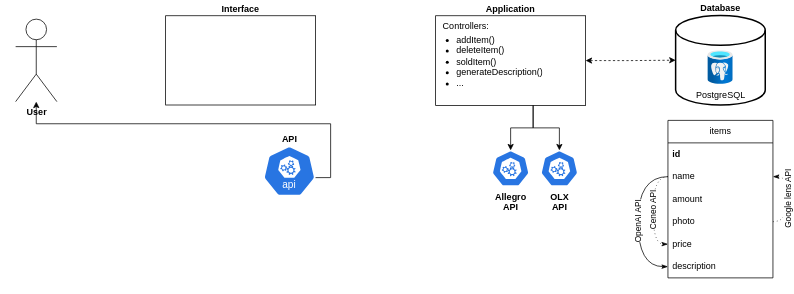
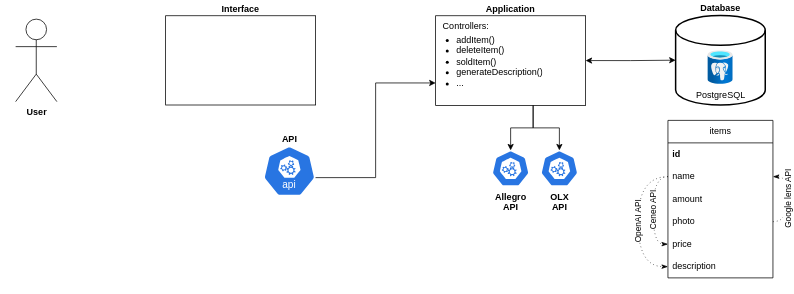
  <mxCell id="0" />
  <mxCell id="1" parent="0" />
  <mxCell id="2" value="User" style="shape=umlActor;verticalLabelPosition=bottom;verticalAlign=top;html=1;outlineConnect=0;fontStyle=1" vertex="1" parent="1"><mxGeometry x="20" y="25" width="55" height="110" as="geometry" /></mxCell>
  <mxCell id="3" value="Interface" style="rounded=0;whiteSpace=wrap;html=1;labelPosition=center;verticalLabelPosition=top;align=center;verticalAlign=bottom;fontStyle=1" vertex="1" parent="1"><mxGeometry x="220" y="20.5" width="200" height="119" as="geometry" /></mxCell>
  <mxCell id="4" value="Application" style="rounded=0;whiteSpace=wrap;html=1;labelPosition=center;verticalLabelPosition=top;align=center;verticalAlign=bottom;fontStyle=1" vertex="1" parent="1"><mxGeometry x="580" y="20.5" width="200" height="119.5" as="geometry" /></mxCell>
  <mxCell id="5" value="Database" style="strokeWidth=2;html=1;shape=mxgraph.flowchart.database;whiteSpace=wrap;fontStyle=1;labelPosition=center;verticalLabelPosition=top;align=center;verticalAlign=bottom;" vertex="1" parent="1"><mxGeometry x="900" y="20" width="119.5" height="119.5" as="geometry" /></mxCell>
- <mxCell id="6" style="edgeStyle=orthogonalEdgeStyle;rounded=0;orthogonalLoop=1;jettySize=auto;html=1;exitX=1;exitY=0.5;exitDx=0;exitDy=0;entryX=0;entryY=0.5;entryDx=0;entryDy=0;entryPerimeter=0;dashed=1;startArrow=classic;startFill=1;" edge="1" parent="1" source="4" target="5"><mxGeometry relative="1" as="geometry" /></mxCell>
+ <mxCell id="6" style="edgeStyle=orthogonalEdgeStyle;rounded=0;orthogonalLoop=1;jettySize=auto;html=1;exitX=1;exitY=0.5;exitDx=0;exitDy=0;entryX=0;entryY=0.5;entryDx=0;entryDy=0;entryPerimeter=0;dashed=0;startArrow=classic;startFill=1;" edge="1" parent="1" source="4" target="5"><mxGeometry relative="1" as="geometry" /></mxCell>
  <mxCell id="7" value="PostgreSQL" style="image;aspect=fixed;html=1;points=[];align=center;fontSize=12;image=img/lib/azure2/databases/Azure_Database_PostgreSQL_Server.svg;" vertex="1" parent="1"><mxGeometry x="942.87" y="66.91" width="33.75" height="45" as="geometry" /></mxCell>
  <mxCell id="8" value="items" style="swimlane;fontStyle=0;childLayout=stackLayout;horizontal=1;startSize=30;horizontalStack=0;resizeParent=1;resizeParentMax=0;resizeLast=0;collapsible=1;marginBottom=0;whiteSpace=wrap;html=1;" vertex="1" parent="1"><mxGeometry x="889.75" y="160" width="140" height="210" as="geometry"><mxRectangle x="989.75" y="380" width="70" height="30" as="alternateBounds" /></mxGeometry></mxCell>
  <mxCell id="9" value="id" style="text;strokeColor=none;fillColor=none;align=left;verticalAlign=middle;spacingLeft=4;spacingRight=4;overflow=hidden;points=[[0,0.5],[1,0.5]];portConstraint=eastwest;rotatable=0;whiteSpace=wrap;html=1;fontStyle=1" vertex="1" parent="8"><mxGeometry y="30" width="140" height="30" as="geometry" /></mxCell>
  <mxCell id="10" value="Ceneo API" style="edgeStyle=orthogonalEdgeStyle;rounded=0;orthogonalLoop=1;jettySize=auto;html=1;exitX=0;exitY=0.5;exitDx=0;exitDy=0;entryX=0;entryY=0.5;entryDx=0;entryDy=0;curved=1;dashed=1;dashPattern=1 4;endArrow=classicThin;endFill=1;horizontal=0;" edge="1" parent="8" source="12" target="16"><mxGeometry x="-0.003" relative="1" as="geometry"><mxPoint as="offset" /></mxGeometry></mxCell>
- <mxCell id="11" value="OpenAI API" style="edgeStyle=orthogonalEdgeStyle;rounded=0;orthogonalLoop=1;jettySize=auto;html=1;exitX=0;exitY=0.5;exitDx=0;exitDy=0;entryX=0;entryY=0.5;entryDx=0;entryDy=0;endArrow=classicThin;endFill=1;dashed=0;dashPattern=1 4;curved=1;horizontal=0;" edge="1" parent="8" source="12" target="17"><mxGeometry relative="1" as="geometry"><Array as="points"><mxPoint x="-40" y="75" /><mxPoint x="-40" y="195" /></Array></mxGeometry></mxCell>
+ <mxCell id="11" value="OpenAI API" style="edgeStyle=orthogonalEdgeStyle;rounded=0;orthogonalLoop=1;jettySize=auto;html=1;exitX=0;exitY=0.5;exitDx=0;exitDy=0;entryX=0;entryY=0.5;entryDx=0;entryDy=0;endArrow=classicThin;endFill=1;dashed=1;dashPattern=1 4;curved=1;horizontal=0;" edge="1" parent="8" source="12" target="17"><mxGeometry relative="1" as="geometry"><Array as="points"><mxPoint x="-40" y="75" /><mxPoint x="-40" y="195" /></Array></mxGeometry></mxCell>
  <mxCell id="12" value="name" style="text;strokeColor=none;fillColor=none;align=left;verticalAlign=middle;spacingLeft=4;spacingRight=4;overflow=hidden;points=[[0,0.5],[1,0.5]];portConstraint=eastwest;rotatable=0;whiteSpace=wrap;html=1;" vertex="1" parent="8"><mxGeometry y="60" width="140" height="30" as="geometry" /></mxCell>
  <mxCell id="13" value="amount" style="text;strokeColor=none;fillColor=none;align=left;verticalAlign=middle;spacingLeft=4;spacingRight=4;overflow=hidden;points=[[0,0.5],[1,0.5]];portConstraint=eastwest;rotatable=0;whiteSpace=wrap;html=1;" vertex="1" parent="8"><mxGeometry y="90" width="140" height="30" as="geometry" /></mxCell>
  <mxCell id="14" value="Google lens API" style="edgeStyle=orthogonalEdgeStyle;rounded=0;orthogonalLoop=1;jettySize=auto;html=1;exitX=1;exitY=0.5;exitDx=0;exitDy=0;entryX=1;entryY=0.5;entryDx=0;entryDy=0;curved=1;dashed=1;dashPattern=1 4;verticalAlign=middle;endArrow=classicThin;endFill=1;horizontal=0;" edge="1" parent="8" source="15" target="12"><mxGeometry relative="1" as="geometry"><Array as="points"><mxPoint x="160" y="135" /><mxPoint x="160" y="75" /></Array></mxGeometry></mxCell>
  <mxCell id="15" value="photo" style="text;strokeColor=none;fillColor=none;align=left;verticalAlign=middle;spacingLeft=4;spacingRight=4;overflow=hidden;points=[[0,0.5],[1,0.5]];portConstraint=eastwest;rotatable=0;whiteSpace=wrap;html=1;" vertex="1" parent="8"><mxGeometry y="120" width="140" height="30" as="geometry" /></mxCell>
  <mxCell id="16" value="price" style="text;strokeColor=none;fillColor=none;align=left;verticalAlign=middle;spacingLeft=4;spacingRight=4;overflow=hidden;points=[[0,0.5],[1,0.5]];portConstraint=eastwest;rotatable=0;whiteSpace=wrap;html=1;" vertex="1" parent="8"><mxGeometry y="150" width="140" height="30" as="geometry" /></mxCell>
  <mxCell id="17" value="description" style="text;strokeColor=none;fillColor=none;align=left;verticalAlign=middle;spacingLeft=4;spacingRight=4;overflow=hidden;points=[[0,0.5],[1,0.5]];portConstraint=eastwest;rotatable=0;whiteSpace=wrap;html=1;" vertex="1" parent="8"><mxGeometry y="180" width="140" height="30" as="geometry" /></mxCell>
  <mxCell id="18" value="Controllers:" style="text;html=1;align=center;verticalAlign=middle;resizable=0;points=[];autosize=1;strokeColor=none;fillColor=none;" vertex="1" parent="1"><mxGeometry x="580" y="20" width="80" height="30" as="geometry" /></mxCell>
  <mxCell id="19" value="&lt;ul&gt;&lt;li&gt;addItem()&lt;/li&gt;&lt;li&gt;deleteItem()&lt;/li&gt;&lt;li&gt;soldItem()&lt;/li&gt;&lt;li&gt;generateDescription()&lt;/li&gt;&lt;li&gt;...&lt;/li&gt;&lt;/ul&gt;" style="text;strokeColor=none;fillColor=none;html=1;whiteSpace=wrap;verticalAlign=top;overflow=hidden;align=left;spacing=-12;" vertex="1" parent="1"><mxGeometry x="580" y="41" width="150" height="79.75" as="geometry" /></mxCell>
  <mxCell id="20" value="Allegro&lt;br&gt;API" style="aspect=fixed;sketch=0;html=1;dashed=0;whitespace=wrap;verticalLabelPosition=bottom;verticalAlign=top;fillColor=#2875E2;strokeColor=#ffffff;points=[[0.005,0.63,0],[0.1,0.2,0],[0.9,0.2,0],[0.5,0,0],[0.995,0.63,0],[0.72,0.99,0],[0.5,1,0],[0.28,0.99,0]];shape=mxgraph.kubernetes.icon2;prIcon=api;labelPosition=center;align=center;fontStyle=1" vertex="1" parent="1"><mxGeometry x="655" y="200" width="50" height="48" as="geometry" /></mxCell>
  <mxCell id="21" style="edgeStyle=orthogonalEdgeStyle;rounded=0;orthogonalLoop=1;jettySize=auto;html=1;entryX=0.5;entryY=0;entryDx=0;entryDy=0;entryPerimeter=0;" edge="1" parent="1" target="20"><mxGeometry relative="1" as="geometry"><mxPoint x="710" y="140" as="sourcePoint" /><Array as="points"><mxPoint x="710" y="140" /><mxPoint x="710" y="170" /><mxPoint x="680" y="170" /></Array></mxGeometry></mxCell>
  <mxCell id="22" value="OLX&lt;br&gt;API" style="aspect=fixed;sketch=0;html=1;dashed=0;whitespace=wrap;verticalLabelPosition=bottom;verticalAlign=top;fillColor=#2875E2;strokeColor=#ffffff;points=[[0.005,0.63,0],[0.1,0.2,0],[0.9,0.2,0],[0.5,0,0],[0.995,0.63,0],[0.72,0.99,0],[0.5,1,0],[0.28,0.99,0]];shape=mxgraph.kubernetes.icon2;prIcon=api;labelPosition=center;align=center;fontStyle=1" vertex="1" parent="1"><mxGeometry x="720" y="200" width="50" height="48" as="geometry" /></mxCell>
  <mxCell id="23" style="edgeStyle=orthogonalEdgeStyle;rounded=0;orthogonalLoop=1;jettySize=auto;html=1;entryX=0.5;entryY=0;entryDx=0;entryDy=0;entryPerimeter=0;" edge="1" parent="1" target="22"><mxGeometry relative="1" as="geometry"><mxPoint x="710" y="140" as="sourcePoint" /><Array as="points"><mxPoint x="710" y="140" /><mxPoint x="710" y="170" /><mxPoint x="745" y="170" /></Array></mxGeometry></mxCell>
- <mxCell id="24" style="edgeStyle=orthogonalEdgeStyle;rounded=0;orthogonalLoop=1;jettySize=auto;html=1;exitX=0.995;exitY=0.63;exitDx=0;exitDy=0;exitPerimeter=0;" edge="1" parent="1" source="25" target="2"><mxGeometry relative="1" as="geometry" /></mxCell>
+ <mxCell id="24" style="edgeStyle=orthogonalEdgeStyle;rounded=0;orthogonalLoop=1;jettySize=auto;html=1;exitX=0.995;exitY=0.63;exitDx=0;exitDy=0;exitPerimeter=0;entryX=0;entryY=0.75;entryDx=0;entryDy=0;" edge="1" parent="1" source="25" target="4"><mxGeometry relative="1" as="geometry" /></mxCell>
  <mxCell id="25" value="API" style="aspect=fixed;sketch=0;html=1;dashed=0;whitespace=wrap;verticalLabelPosition=top;verticalAlign=bottom;fillColor=#2875E2;strokeColor=#ffffff;points=[[0.005,0.63,0],[0.1,0.2,0],[0.9,0.2,0],[0.5,0,0],[0.995,0.63,0],[0.72,0.99,0],[0.5,1,0],[0.28,0.99,0]];shape=mxgraph.kubernetes.icon2;kubernetesLabel=1;prIcon=api;fontStyle=1;horizontal=1;labelPosition=center;align=center;" vertex="1" parent="1"><mxGeometry x="350" y="194" width="70" height="67.2" as="geometry" /></mxCell>
